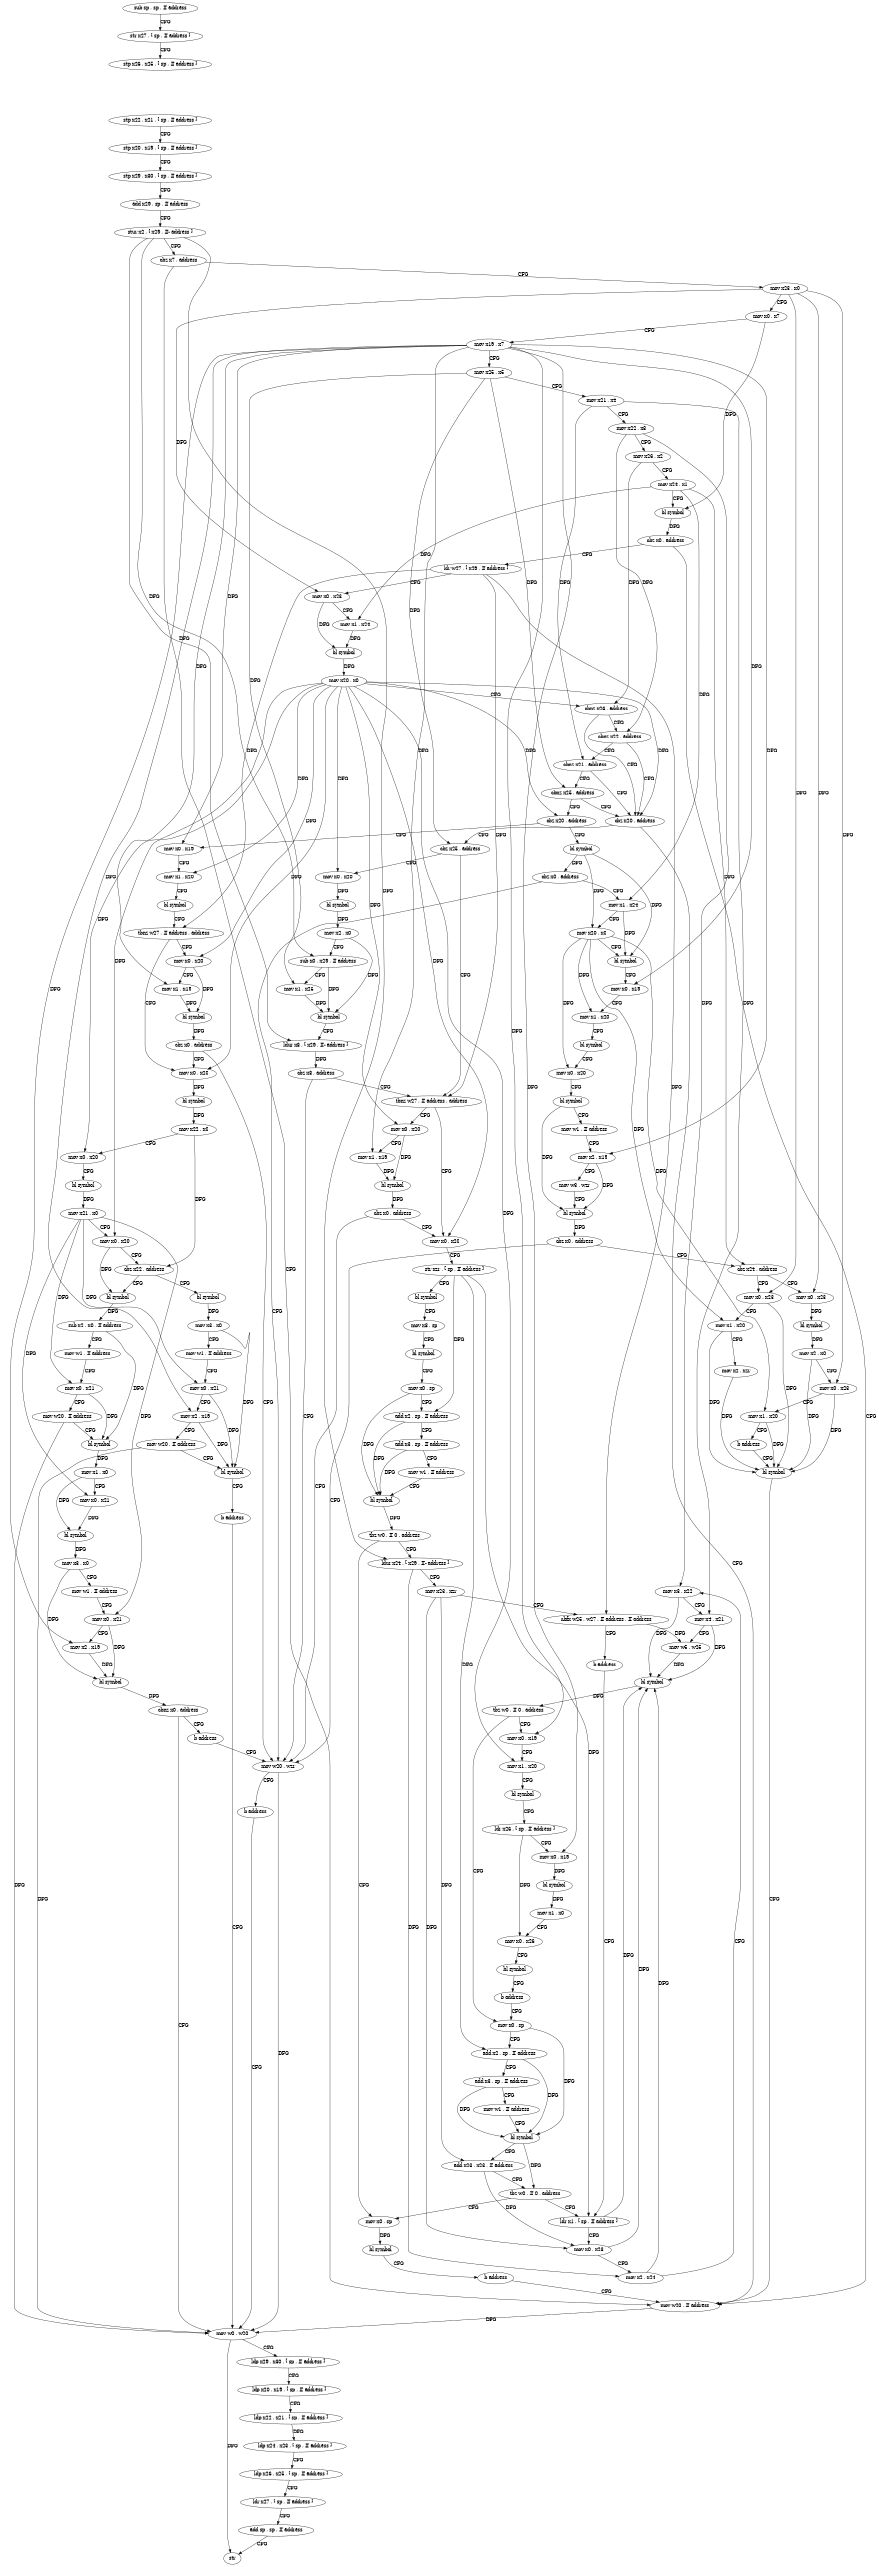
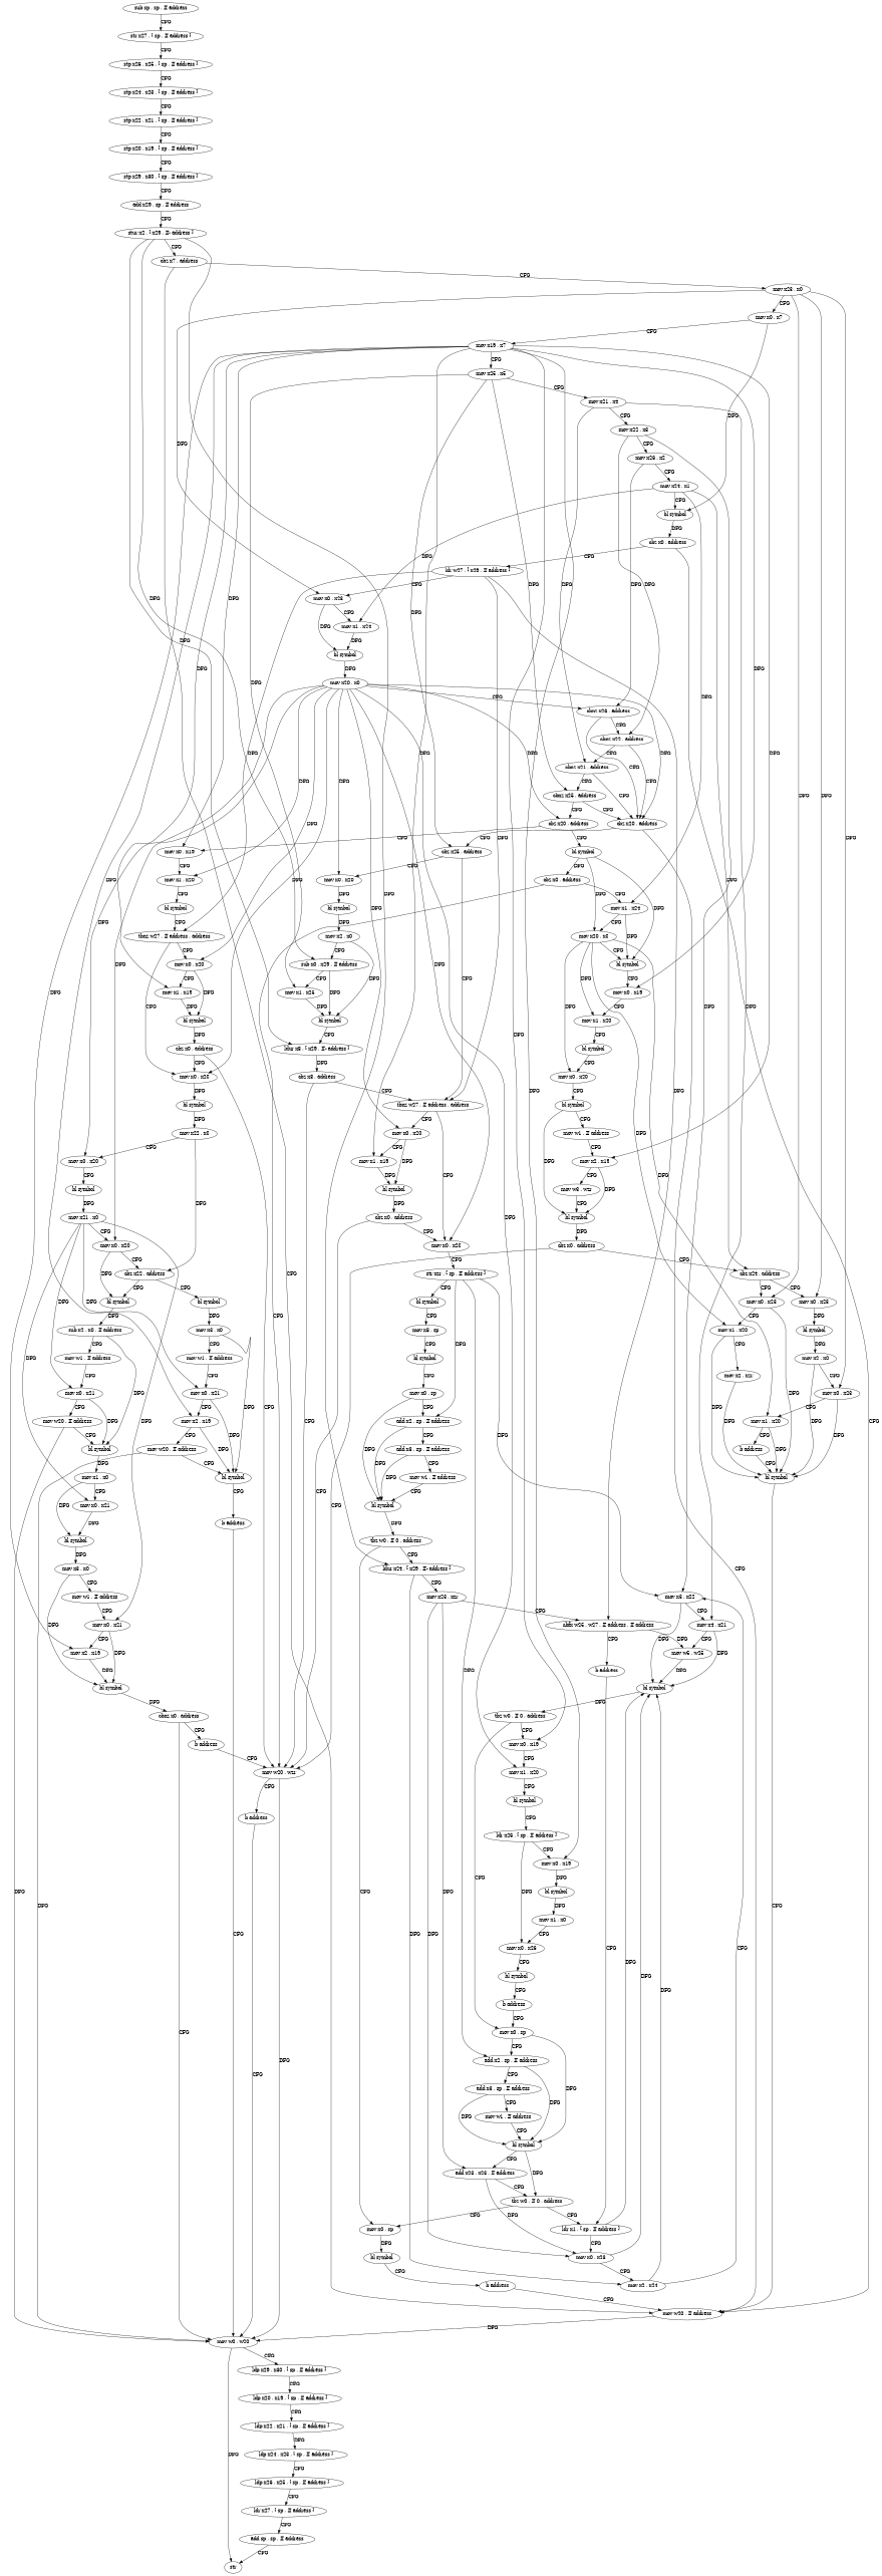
  digraph {
    n1 [label="sub sp , sp , # address"]
    n2 [label="str x27 , [ sp , # address ]"]
    n3 [label="stp x26 , x25 , [ sp , # address ]"]
+   n4 [label="stp x24 , x23 , [ sp , # address ]"]
    n5 [label="stp x22 , x21 , [ sp , # address ]"]
    n6 [label="stp x20 , x19 , [ sp , # address ]"]
    n7 [label="stp x29 , x30 , [ sp , # address ]"]
    n8 [label="add x29 , sp , # address"]
    n9 [label="stur x2 , [ x29 , #- address ]"]
    n10 [label="cbz x7 , address"]
    n11 [label="sub x0 , x29 , # address"]
    n12 [label="ldur x8 , [ x29 , #- address ]"]
    n13 [label="ldur x24 , [ x29 , #- address ]"]
    n14 [label="mov w20 , # address"]
    n15 [label="mov x23 , x0"]
    n16 [label="mov x1 , x25"]
    n17 [label="bl symbol"]
    n18 [label="cbz x8 , address"]
    n19 [label="mov x23 , xzr"]
    n20 [label="mov x2 , x24"]
    n21 [label="mov w0 , w20"]
    n22 [label="mov x0 , x7"]
    n23 [label="mov x0 , x23"]
    n24 [label="mov x0 , x23"]
    n25 [label="mov x0 , x23"]
    n26 [label="mov x0 , x23"]
    n27 [label="ldp x29 , x30 , [ sp , # address ]"]
    n28 [label=str]
    n29 [label="mov x19 , x7"]
    n30 [label="bl symbol"]
    n31 [label="mov x1 , x24"]
    n32 [label="bl symbol"]
    n33 [label="mov x1 , x20"]
    n34 [label="bl symbol"]
    n35 [label="bl symbol"]
    n36 [label="mov x1 , x20"]
    n37 [label="ldp x20 , x19 , [ sp , # address ]"]
    n38 [label="mov x25 , x5"]
    n39 [label="mov x1 , x19"]
    n40 [label="mov x0 , x19"]
    n41 [label="mov x0 , x19"]
    n42 [label="mov x0 , x19"]
    n43 [label="mov x2 , x19"]
    n44 [label="mov x1 , x19"]
    n45 [label="mov x0 , x19"]
    n46 [label="mov x2 , x19"]
    n47 [label="mov x2 , x19"]
    n48 [label="cbz x0 , address"]
    n49 [label="mov x21 , x4"]
    n50 [label="cbz x25 , address"]
    n51 [label="cbnz x25 , address"]
    n52 [label="bl symbol"]
    n53 [label="mov x1 , x20"]
    n54 [label="mov x1 , x20"]
    n55 [label="mov x1 , x20"]
    n56 [label="bl symbol"]
    n57 [label="mov w3 , wzr"]
    n58 [label="bl symbol"]
    n59 [label="bl symbol"]
    n60 [label="bl symbol"]
    n61 [label="mov w20 , # address"]
    n62 [label="bl symbol"]
    n63 [label="mov x22 , x3"]
    n64 [label="cbnz x21 , address"]
    n65 [label="mov x4 , x21"]
    n66 [label="tbnz w27 , # address , address"]
    n67 [label="mov x0 , x20"]
    n68 [label="cbz x20 , address"]
    n69 [label="cbz x20 , address"]
    n70 [label="mov x26 , x2"]
    n71 [label="cbnz x22 , address"]
    n72 [label="mov x3 , x22"]
    n73 [label="mov w5 , w25"]
    n74 [label="bl symbol"]
    n75 [label="mov x24 , x1"]
    n76 [label="cbnz x26 , address"]
    n77 [label="mov x1 , x24"]
    n78 [label="cbz x24 , address"]
    n79 [label="mov x20 , x0"]
    n80 [label="bl symbol"]
    n81 [label="ldr w27 , [ x29 , # address ]"]
    n82 [label="ubfx w25 , w27 , # address , # address"]
    n83 [label="tbnz w27 , # address , address"]
    n84 [label="mov x0 , x20"]
    n85 [label="mov x0 , x20"]
    n86 [label="b address"]
    n87 [label="mov x0 , x20"]
    n88 [label="mov x0 , x20"]
    n89 [label="mov x20 , x0"]
    n90 [label="mov x0 , x20"]
    n91 [label="mov x0 , x20"]
    n92 [label="bl symbol"]
    n93 [label="str xzr , [ sp , # address ]"]
    n94 [label="bl symbol"]
    n95 [label="bl symbol"]
    n96 [label="bl symbol"]
    n97 [label="bl symbol"]
    n98 [label="cbz x22 , address"]
    n99 [label="bl symbol"]
    n100 [label="bl symbol"]
    n101 [label="mov x2 , x0"]
    n102 [label="bl symbol"]
    n103 [label="add x2 , sp , # address"]
    n104 [label="ldr x1 , [ sp , # address ]"]
    n105 [label="add x2 , sp , # address"]
    n106 [label="cbz x0 , address"]
    n107 [label="mov w20 , wzr"]
    n108 [label="b address"]
    n109 [label="cbz x0 , address"]
    n110 [label="mov x8 , sp"]
    n111 [label="bl symbol"]
    n112 [label="add x3 , sp , # address"]
    n113 [label="mov x0 , x23"]
    n114 [label="bl symbol"]
    n115 [label="add x3 , sp , # address"]
    n116 [label="bl symbol"]
    n117 [label="mov x0 , sp"]
    n118 [label="tbz w0 , # 0 , address"]
    n119 [label="mov w1 , # address"]
    n120 [label="mov x0 , sp"]
    n121 [label="bl symbol"]
    n122 [label="b address"]
    n123 [label="add x23 , x23 , # address"]
    n124 [label="mov x0 , x20"]
    n125 [label="tbz w0 , # 0 , address"]
    n126 [label="tbz w0 , # 0 , address"]
    n127 [label="ldp x22 , x21 , [ sp , # address ]"]
    n128 [label="ldp x24 , x23 , [ sp , # address ]"]
    n129 [label="ldp x26 , x25 , [ sp , # address ]"]
    n130 [label="ldr x27 , [ sp , # address ]"]
    n131 [label="add sp , sp , # address"]
    n132 [label="mov x22 , x0"]
    n133 [label="cbz x0 , address"]
    n134 [label="mov x0 , sp"]
    n135 [label="bl symbol"]
    n136 [label="bl symbol"]
    n137 [label="mov x2 , xzr"]
    n138 [label="b address"]
    n139 [label="mov w1 , # address"]
    n140 [label="cbz x0 , address"]
    n141 [label="bl symbol"]
    n142 [label="mov x21 , x0"]
    n143 [label="mov x0 , x21"]
    n144 [label="mov x0 , x21"]
    n145 [label="mov x0 , x21"]
    n146 [label="mov x0 , x21"]
    n147 [label="bl symbol"]
    n148 [label="mov w20 , # address"]
    n149 [label="bl symbol"]
    n150 [label="sub x2 , x0 , # address"]
    n151 [label="mov x3 , x0"]
    n152 [label="mov w1 , # address"]
    n153 [label="mov w1 , # address"]
    n154 [label="mov w1 , # address"]
    n155 [label="ldr x26 , [ sp , # address ]"]
    n156 [label="mov x0 , x26"]
    n157 [label="bl symbol"]
    n158 [label="mov x1 , x0"]
    n159 [label="b address"]
    n160 [label="mov x2 , x0"]
    n161 [label="b address"]
    n162 [label="mov x1 , x0"]
    n163 [label="mov x3 , x0"]
    n164 [label="mov w1 , # address"]
    n165 [label="cbnz x0 , address"]
    n166 [label="b address"]
    n1 -> n2 [label=CFG]
    n2 -> n3 [label=CFG]
+   n3 -> n4 [label=CFG]
+   n4 -> n5 [label=CFG]
    n5 -> n6 [label=CFG]
    n6 -> n7 [label=CFG]
    n7 -> n8 [label=CFG]
    n8 -> n9 [label=CFG]
    n9 -> n10 [label=CFG]
    n9 -> n11 [label=DFG]
    n9 -> n12 [label=DFG]
    n9 -> n13 [label=DFG]
    n10 -> n14 [label=CFG]
    n10 -> n15 [label=CFG]
    n11 -> n16 [label=CFG]
    n11 -> n17 [label=DFG]
    n12 -> n18 [label=DFG]
    n13 -> n19 [label=CFG]
    n13 -> n20 [label=DFG]
    n14 -> n21 [label=DFG]
    n15 -> n22 [label=CFG]
    n15 -> n23 [label=DFG]
    n15 -> n24 [label=DFG]
    n15 -> n25 [label=DFG]
    n15 -> n26 [label=DFG]
    n16 -> n17 [label=DFG]
    n17 -> n12 [label=CFG]
    n18 -> n66 [label=CFG]
    n18 -> n107 [label=CFG]
    n19 -> n82 [label=CFG]
    n19 -> n113 [label=DFG]
    n19 -> n123 [label=DFG]
    n20 -> n72 [label=CFG]
    n20 -> n74 [label=DFG]
    n21 -> n27 [label=CFG]
    n21 -> n28 [label=DFG]
    n22 -> n29 [label=CFG]
    n22 -> n30 [label=DFG]
    n23 -> n31 [label=CFG]
    n23 -> n32 [label=DFG]
    n24 -> n33 [label=CFG]
    n24 -> n34 [label=DFG]
    n25 -> n35 [label=DFG]
    n26 -> n34 [label=DFG]
    n26 -> n36 [label=CFG]
    n27 -> n37 [label=CFG]
    n29 -> n38 [label=CFG]
    n29 -> n39 [label=DFG]
    n29 -> n40 [label=DFG]
    n29 -> n41 [label=DFG]
    n29 -> n42 [label=DFG]
    n29 -> n43 [label=DFG]
    n29 -> n44 [label=DFG]
    n29 -> n45 [label=DFG]
    n29 -> n46 [label=DFG]
    n29 -> n47 [label=DFG]
    n30 -> n48 [label=DFG]
    n31 -> n32 [label=DFG]
    n32 -> n89 [label=DFG]
    n33 -> n34 [label=DFG]
    n33 -> n137 [label=CFG]
    n34 -> n14 [label=CFG]
    n35 -> n160 [label=DFG]
    n36 -> n34 [label=DFG]
    n36 -> n138 [label=CFG]
    n37 -> n127 [label=CFG]
    n38 -> n16 [label=DFG]
    n38 -> n49 [label=CFG]
    n38 -> n50 [label=DFG]
    n38 -> n51 [label=DFG]
    n39 -> n52 [label=DFG]
    n40 -> n53 [label=CFG]
    n41 -> n54 [label=CFG]
    n42 -> n55 [label=CFG]
    n43 -> n56 [label=DFG]
    n43 -> n57 [label=CFG]
    n44 -> n58 [label=DFG]
    n45 -> n59 [label=DFG]
    n46 -> n60 [label=DFG]
    n46 -> n61 [label=CFG]
    n47 -> n62 [label=DFG]
    n48 -> n14 [label=CFG]
    n48 -> n81 [label=CFG]
    n49 -> n63 [label=CFG]
    n49 -> n64 [label=DFG]
    n49 -> n65 [label=DFG]
    n50 -> n66 [label=CFG]
    n50 -> n67 [label=CFG]
    n51 -> n68 [label=CFG]
    n51 -> n69 [label=CFG]
    n52 -> n106 [label=DFG]
    n53 -> n95 [label=CFG]
    n54 -> n100 [label=CFG]
    n55 -> n135 [label=CFG]
    n56 -> n140 [label=DFG]
    n57 -> n56 [label=CFG]
    n58 -> n133 [label=DFG]
    n59 -> n158 [label=DFG]
    n60 -> n161 [label=CFG]
    n61 -> n21 [label=DFG]
    n61 -> n60 [label=CFG]
    n62 -> n165 [label=DFG]
    n63 -> n70 [label=CFG]
    n63 -> n71 [label=DFG]
    n63 -> n72 [label=DFG]
    n64 -> n51 [label=CFG]
    n64 -> n68 [label=CFG]
    n65 -> n73 [label=CFG]
    n65 -> n74 [label=DFG]
    n66 -> n84 [label=CFG]
    n66 -> n85 [label=CFG]
    n67 -> n92 [label=DFG]
    n68 -> n14 [label=CFG]
    n68 -> n50 [label=CFG]
    n69 -> n40 [label=CFG]
    n69 -> n94 [label=CFG]
    n70 -> n75 [label=CFG]
    n70 -> n76 [label=DFG]
    n71 -> n64 [label=CFG]
    n71 -> n68 [label=CFG]
    n72 -> n65 [label=CFG]
    n72 -> n74 [label=DFG]
    n73 -> n74 [label=DFG]
    n74 -> n126 [label=DFG]
    n75 -> n30 [label=CFG]
    n75 -> n31 [label=DFG]
    n75 -> n77 [label=DFG]
    n75 -> n78 [label=DFG]
    n76 -> n68 [label=CFG]
    n76 -> n71 [label=CFG]
    n77 -> n79 [label=CFG]
    n77 -> n80 [label=DFG]
    n78 -> n24 [label=CFG]
    n78 -> n25 [label=CFG]
    n79 -> n33 [label=DFG]
    n79 -> n36 [label=DFG]
    n79 -> n55 [label=DFG]
    n79 -> n80 [label=CFG]
    n79 -> n124 [label=DFG]
    n80 -> n42 [label=CFG]
    n81 -> n23 [label=CFG]
    n81 -> n66 [label=DFG]
    n81 -> n82 [label=DFG]
    n81 -> n83 [label=DFG]
    n82 -> n73 [label=DFG]
    n82 -> n86 [label=CFG]
    n83 -> n87 [label=CFG]
    n83 -> n88 [label=CFG]
    n84 -> n93 [label=CFG]
    n85 -> n39 [label=CFG]
    n85 -> n52 [label=DFG]
    n86 -> n104 [label=CFG]
    n87 -> n96 [label=DFG]
    n88 -> n44 [label=CFG]
    n88 -> n58 [label=DFG]
    n89 -> n53 [label=DFG]
    n89 -> n54 [label=DFG]
    n89 -> n67 [label=DFG]
    n89 -> n68 [label=DFG]
    n89 -> n69 [label=DFG]
    n89 -> n76 [label=CFG]
    n89 -> n84 [label=DFG]
    n89 -> n85 [label=DFG]
    n89 -> n87 [label=DFG]
    n89 -> n88 [label=DFG]
    n89 -> n90 [label=DFG]
    n89 -> n91 [label=DFG]
    n90 -> n97 [label=CFG]
    n91 -> n98 [label=CFG]
    n91 -> n99 [label=DFG]
    n92 -> n101 [label=DFG]
    n93 -> n102 [label=CFG]
    n93 -> n103 [label=DFG]
-   n93 -> n104 [label=DFG]
+   n93 -> n72 [label=DFG]
    n93 -> n105 [label=DFG]
    n94 -> n79 [label=DFG]
    n94 -> n80 [label=DFG]
    n94 -> n109 [label=DFG]
    n95 -> n83 [label=CFG]
    n96 -> n132 [label=DFG]
    n97 -> n142 [label=DFG]
    n98 -> n99 [label=CFG]
    n98 -> n141 [label=CFG]
    n99 -> n150 [label=DFG]
    n100 -> n155 [label=CFG]
    n101 -> n11 [label=CFG]
    n101 -> n17 [label=DFG]
    n102 -> n110 [label=CFG]
    n103 -> n111 [label=DFG]
    n103 -> n112 [label=CFG]
    n104 -> n74 [label=DFG]
    n104 -> n113 [label=CFG]
    n105 -> n114 [label=DFG]
    n105 -> n115 [label=CFG]
    n106 -> n84 [label=CFG]
    n106 -> n107 [label=CFG]
    n107 -> n21 [label=DFG]
    n107 -> n108 [label=CFG]
    n108 -> n21 [label=CFG]
    n109 -> n77 [label=CFG]
    n109 -> n107 [label=CFG]
    n110 -> n116 [label=CFG]
    n111 -> n118 [label=DFG]
    n112 -> n111 [label=DFG]
    n112 -> n119 [label=CFG]
    n113 -> n20 [label=CFG]
    n113 -> n74 [label=DFG]
    n114 -> n123 [label=CFG]
    n114 -> n125 [label=DFG]
    n115 -> n114 [label=DFG]
    n115 -> n154 [label=CFG]
    n116 -> n117 [label=CFG]
    n117 -> n103 [label=CFG]
    n117 -> n111 [label=DFG]
    n118 -> n13 [label=CFG]
    n118 -> n120 [label=CFG]
    n119 -> n111 [label=CFG]
    n120 -> n121 [label=DFG]
    n121 -> n122 [label=CFG]
    n122 -> n14 [label=CFG]
    n123 -> n113 [label=DFG]
    n123 -> n125 [label=CFG]
    n124 -> n136 [label=CFG]
    n125 -> n104 [label=CFG]
    n125 -> n120 [label=CFG]
    n126 -> n41 [label=CFG]
    n126 -> n134 [label=CFG]
    n127 -> n128 [label=DFG]
    n128 -> n129 [label=CFG]
    n129 -> n130 [label=CFG]
    n130 -> n131 [label=CFG]
    n131 -> n28 [label=CFG]
    n132 -> n90 [label=CFG]
    n132 -> n98 [label=DFG]
    n133 -> n87 [label=CFG]
    n133 -> n107 [label=CFG]
    n134 -> n105 [label=CFG]
    n134 -> n114 [label=DFG]
    n135 -> n124 [label=CFG]
    n136 -> n56 [label=DFG]
    n136 -> n139 [label=CFG]
    n137 -> n34 [label=DFG]
    n138 -> n34 [label=CFG]
    n139 -> n43 [label=CFG]
    n140 -> n78 [label=CFG]
    n140 -> n107 [label=CFG]
    n141 -> n151 [label=DFG]
    n142 -> n91 [label=CFG]
    n142 -> n143 [label=DFG]
    n142 -> n144 [label=DFG]
    n142 -> n145 [label=DFG]
    n142 -> n146 [label=DFG]
    n143 -> n46 [label=CFG]
    n143 -> n60 [label=DFG]
    n144 -> n147 [label=DFG]
    n144 -> n148 [label=CFG]
    n145 -> n149 [label=DFG]
    n146 -> n47 [label=CFG]
    n146 -> n62 [label=DFG]
    n147 -> n162 [label=DFG]
    n148 -> n21 [label=DFG]
    n148 -> n147 [label=CFG]
    n149 -> n163 [label=DFG]
    n150 -> n147 [label=DFG]
    n150 -> n153 [label=CFG]
    n151 -> n60 [label=DFG]
    n151 -> n152 [label=CFG]
    n152 -> n143 [label=CFG]
    n153 -> n144 [label=CFG]
    n154 -> n114 [label=CFG]
    n155 -> n45 [label=CFG]
    n155 -> n156 [label=DFG]
    n156 -> n157 [label=CFG]
    n157 -> n159 [label=CFG]
    n158 -> n156 [label=CFG]
    n159 -> n134 [label=CFG]
    n160 -> n26 [label=CFG]
    n160 -> n34 [label=DFG]
    n161 -> n21 [label=CFG]
    n162 -> n145 [label=CFG]
    n162 -> n149 [label=DFG]
    n163 -> n62 [label=DFG]
    n163 -> n164 [label=CFG]
    n164 -> n146 [label=CFG]
    n165 -> n21 [label=CFG]
    n165 -> n166 [label=CFG]
    n166 -> n107 [label=CFG]
  }
